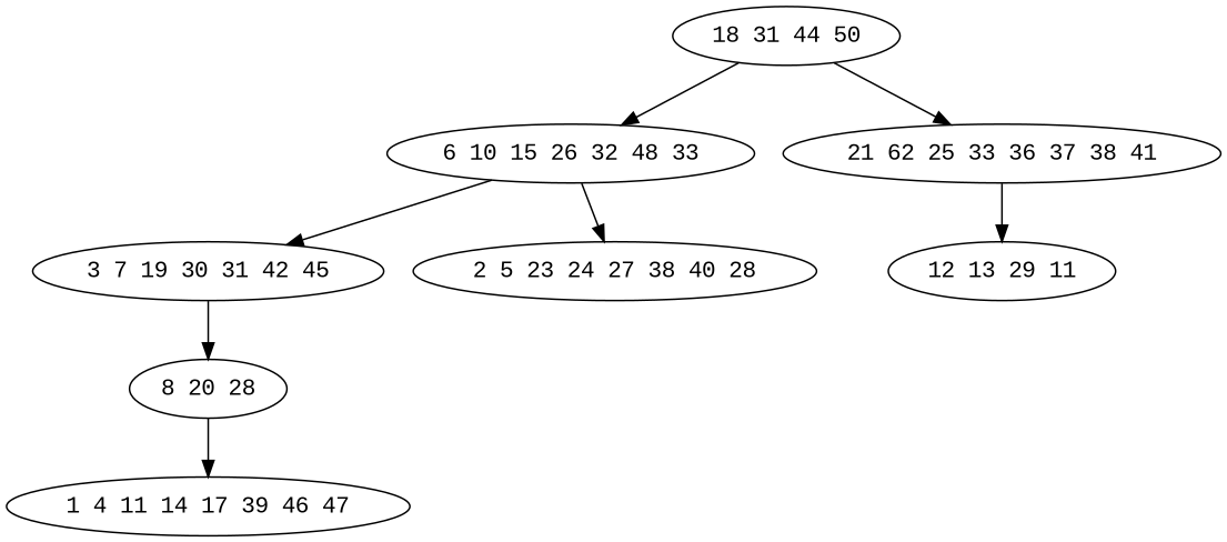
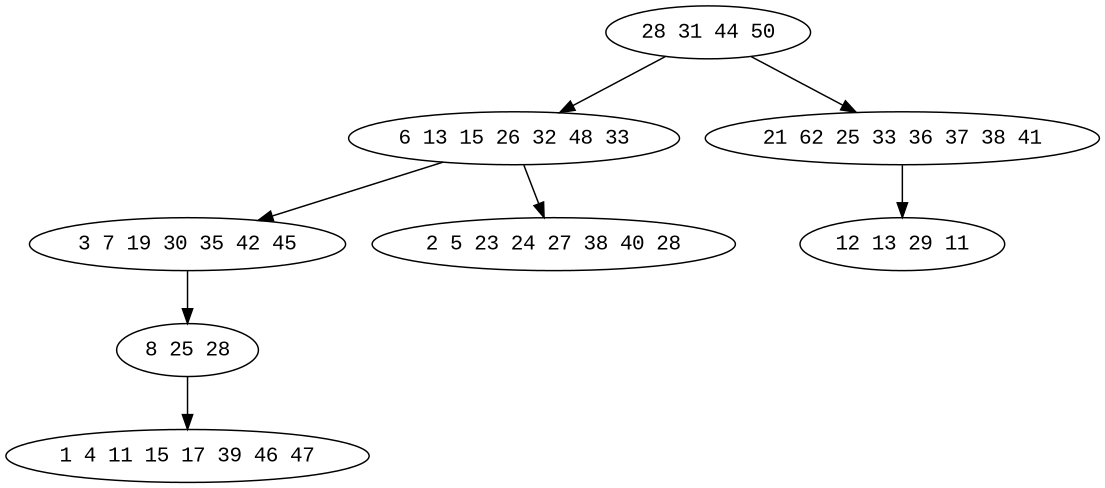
  digraph {
    fontname="Liberation Mono"
    node [fontname="Liberation Mono"]
    edge [fontname="Liberation Mono"]
-   n1 [label="18 31 44 50"]
-   n2 [label="6 10 15 26 32 48 33"]
+   n1 [label="28 31 44 50"]
+   n2 [label="6 13 15 26 32 48 33"]
    n3 [label="21 62 25 33 36 37 38 41"]
-   n4 [label="3 7 19 30 31 42 45"]
+   n4 [label="3 7 19 30 35 42 45"]
    n5 [label="2 5 23 24 27 38 40 28"]
    n6 [label="12 13 29 11"]
-   n7 [label="8 20 28"]
-   n8 [label="1 4 11 14 17 39 46 47"]
+   n7 [label="8 25 28"]
+   n8 [label="1 4 11 15 17 39 46 47"]
    n1 -> n2
    n1 -> n3
    n2 -> n4
    n2 -> n5
    n3 -> n6
    n4 -> n7
    n7 -> n8
  }
